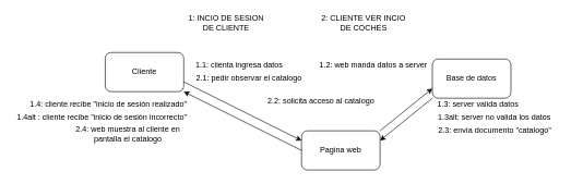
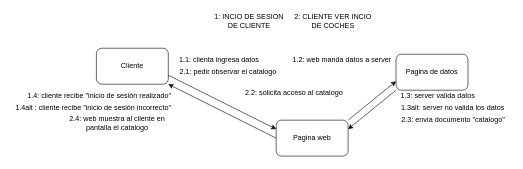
  <mxCell id="0" />
  <mxCell id="1" parent="0" />
  <mxCell id="2" value="Pagina web" style="rounded=1;whiteSpace=wrap;html=1;" vertex="1" parent="1"><mxGeometry x="460" y="200" width="120" height="60" as="geometry" /></mxCell>
  <mxCell id="3" value="Cliente" style="rounded=1;whiteSpace=wrap;html=1;" vertex="1" parent="1"><mxGeometry x="160" y="80" width="120" height="60" as="geometry" /></mxCell>
- <mxCell id="4" value="Base de datos" style="rounded=1;whiteSpace=wrap;html=1;" vertex="1" parent="1"><mxGeometry x="660" y="90" width="120" height="60" as="geometry" /></mxCell>
+ <mxCell id="4" value="Pagina de datos" style="rounded=1;whiteSpace=wrap;html=1;" vertex="1" parent="1"><mxGeometry x="660" y="90" width="120" height="60" as="geometry" /></mxCell>
  <mxCell id="5" value="" style="endArrow=classic;html=1;rounded=0;entryX=0;entryY=0.25;entryDx=0;entryDy=0;exitX=1;exitY=0.75;exitDx=0;exitDy=0;" edge="1" parent="1" source="3" target="2"><mxGeometry width="50" height="50" relative="1" as="geometry"><mxPoint x="290" y="230" as="sourcePoint" /><mxPoint x="340" y="180" as="targetPoint" /></mxGeometry></mxCell>
  <mxCell id="6" value="" style="endArrow=classic;html=1;rounded=0;entryX=1;entryY=1;entryDx=0;entryDy=0;exitX=0;exitY=0.5;exitDx=0;exitDy=0;" edge="1" parent="1" source="2" target="3"><mxGeometry width="50" height="50" relative="1" as="geometry"><mxPoint x="330" y="270" as="sourcePoint" /><mxPoint x="380" y="220" as="targetPoint" /></mxGeometry></mxCell>
  <mxCell id="7" value="" style="endArrow=classic;html=1;rounded=0;entryX=0;entryY=0.75;entryDx=0;entryDy=0;exitX=1;exitY=0;exitDx=0;exitDy=0;" edge="1" parent="1" source="2" target="4"><mxGeometry width="50" height="50" relative="1" as="geometry"><mxPoint x="520" y="190" as="sourcePoint" /><mxPoint x="570" y="140" as="targetPoint" /></mxGeometry></mxCell>
  <mxCell id="8" value="" style="endArrow=classic;html=1;rounded=0;exitX=0;exitY=1;exitDx=0;exitDy=0;entryX=1;entryY=0.25;entryDx=0;entryDy=0;" edge="1" parent="1" source="4" target="2"><mxGeometry width="50" height="50" relative="1" as="geometry"><mxPoint x="640" y="240" as="sourcePoint" /><mxPoint x="690" y="190" as="targetPoint" /></mxGeometry></mxCell>
  <mxCell id="9" value="1.1: clienta ingresa datos" style="text;html=1;align=center;verticalAlign=middle;whiteSpace=wrap;rounded=0;rotation=0;" vertex="1" parent="1"><mxGeometry x="290" y="90" width="150" height="20" as="geometry" /></mxCell>
  <mxCell id="10" value="1.2: web manda datos a server" style="text;html=1;align=center;verticalAlign=middle;whiteSpace=wrap;rounded=0;rotation=0;" vertex="1" parent="1"><mxGeometry x="480" y="90" width="180" height="20" as="geometry" /></mxCell>
  <mxCell id="11" value="1.3: server valida datos" style="text;html=1;align=center;verticalAlign=middle;whiteSpace=wrap;rounded=0;rotation=0;" vertex="1" parent="1"><mxGeometry x="660" y="150" width="140" height="20" as="geometry" /></mxCell>
  <mxCell id="12" value="1.3alt: server no valida los datos" style="text;html=1;align=center;verticalAlign=middle;whiteSpace=wrap;rounded=0;rotation=0;" vertex="1" parent="1"><mxGeometry x="660" y="170" width="190" height="20" as="geometry" /></mxCell>
  <mxCell id="13" value="1.4: cliente recibe &quot;inicio de sesión realizado&quot;" style="text;html=1;align=center;verticalAlign=middle;whiteSpace=wrap;rounded=0;rotation=0;" vertex="1" parent="1"><mxGeometry x="40" y="150" width="250" height="20" as="geometry" /></mxCell>
  <mxCell id="14" value="1.4alt : cliente recibe &quot;inicio de sesión incorrecto&quot;" style="text;html=1;align=center;verticalAlign=middle;whiteSpace=wrap;rounded=0;rotation=0;" vertex="1" parent="1"><mxGeometry x="20" y="170" width="270" height="20" as="geometry" /></mxCell>
  <mxCell id="15" value="2.1: pedir observar el catalogo" style="text;html=1;align=center;verticalAlign=middle;whiteSpace=wrap;rounded=0;" vertex="1" parent="1"><mxGeometry x="290" y="110" width="180" height="20" as="geometry" /></mxCell>
  <mxCell id="16" value="2.2: solicita acceso al catalogo" style="text;html=1;align=center;verticalAlign=middle;whiteSpace=wrap;rounded=0;" vertex="1" parent="1"><mxGeometry x="400" y="145" width="180" height="20" as="geometry" /></mxCell>
- <mxCell id="17" value="1: INCIO DE SESION DE CLIENTE" style="text;html=1;align=center;verticalAlign=middle;whiteSpace=wrap;rounded=0;" vertex="1" parent="1"><mxGeometry x="280" y="20" width="130" height="30" as="geometry" /></mxCell>
+ <mxCell id="17" value="1: INCIO DE SESION DE CLIENTE" style="text;html=1;align=center;verticalAlign=middle;whiteSpace=wrap;rounded=0;" vertex="1" parent="1"><mxGeometry x="350" y="20" width="130" height="30" as="geometry" /></mxCell>
  <mxCell id="18" value="2: CLIENTE VER INCIO DE COCHES" style="text;html=1;align=center;verticalAlign=middle;whiteSpace=wrap;rounded=0;" vertex="1" parent="1"><mxGeometry x="480" y="20" width="150" height="30" as="geometry" /></mxCell>
  <mxCell id="19" value="2.3: envía documento &quot;catalogo&quot;" style="text;html=1;align=center;verticalAlign=middle;whiteSpace=wrap;rounded=0;" vertex="1" parent="1"><mxGeometry x="662.5" y="190" width="185" height="20" as="geometry" /></mxCell>
  <mxCell id="20" value="2.4: web muestra al cliente en pantalla el catalogo" style="text;html=1;align=center;verticalAlign=middle;whiteSpace=wrap;rounded=0;" vertex="1" parent="1"><mxGeometry x="100" y="190" width="190" height="30" as="geometry" /></mxCell>
